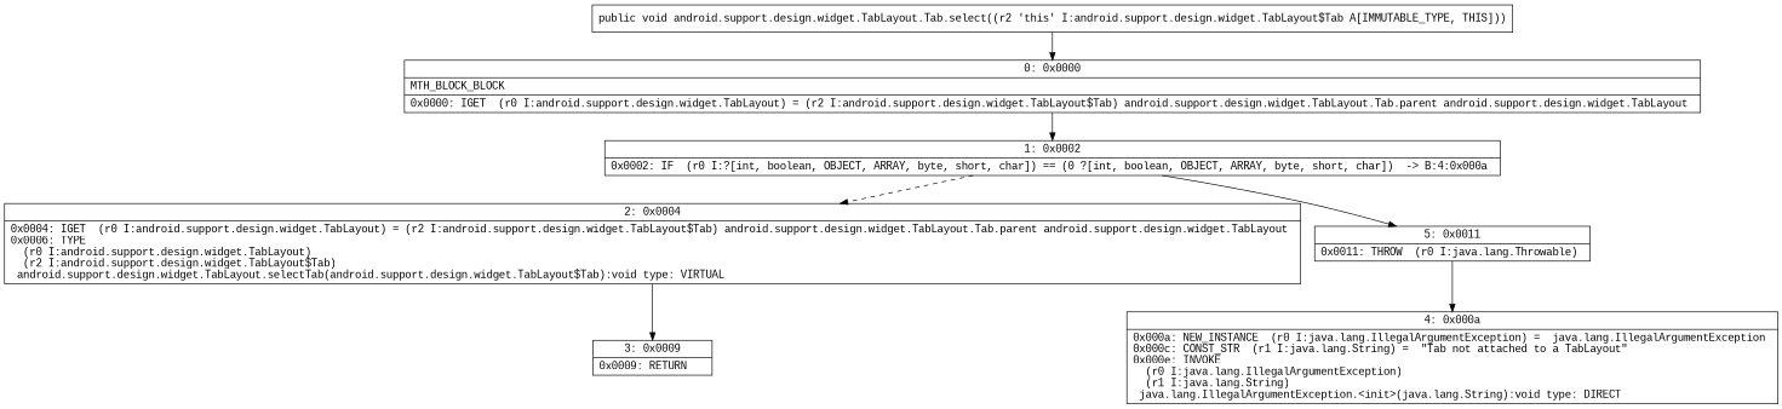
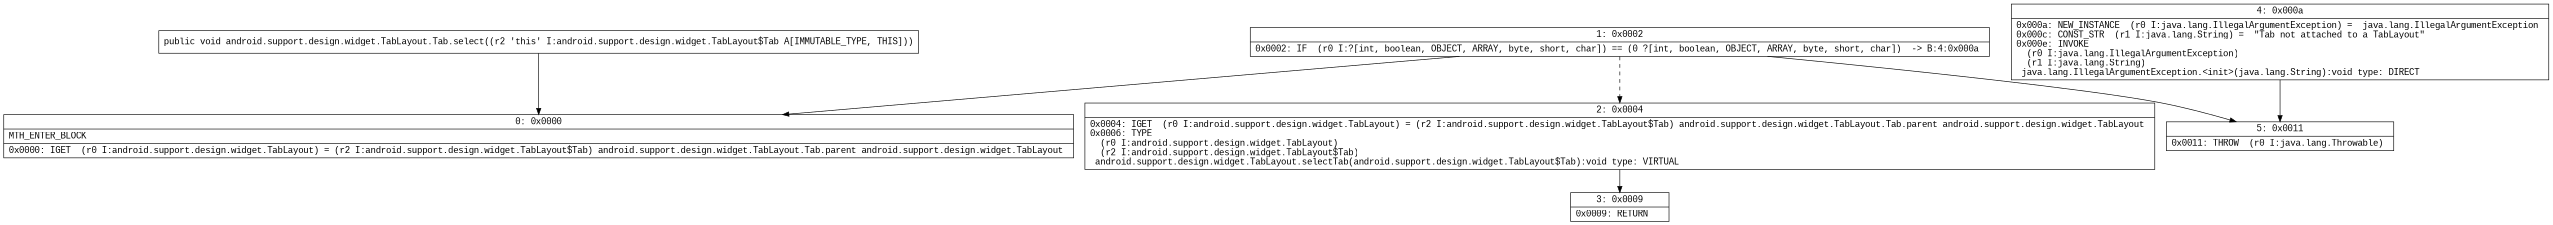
  digraph {
    fontname="Liberation Mono"
    node [fontname="Liberation Mono" shape=record]
    edge [fontname="Liberation Mono"]
-   n1 [label="{0\:\ 0x0000|MTH_BLOCK_BLOCK\l|0x0000: IGET  (r0 I:android.support.design.widget.TabLayout) = (r2 I:android.support.design.widget.TabLayout$Tab) android.support.design.widget.TabLayout.Tab.parent android.support.design.widget.TabLayout \l}"]
+   n1 [label="{0\:\ 0x0000|MTH_ENTER_BLOCK\l|0x0000: IGET  (r0 I:android.support.design.widget.TabLayout) = (r2 I:android.support.design.widget.TabLayout$Tab) android.support.design.widget.TabLayout.Tab.parent android.support.design.widget.TabLayout \l}"]
    n2 [label="{1\:\ 0x0002|0x0002: IF  (r0 I:?[int, boolean, OBJECT, ARRAY, byte, short, char]) == (0 ?[int, boolean, OBJECT, ARRAY, byte, short, char])  \-\> B:4:0x000a \l}"]
    n3 [label="{2\:\ 0x0004|0x0004: IGET  (r0 I:android.support.design.widget.TabLayout) = (r2 I:android.support.design.widget.TabLayout$Tab) android.support.design.widget.TabLayout.Tab.parent android.support.design.widget.TabLayout \l0x0006: TYPE  \l  (r0 I:android.support.design.widget.TabLayout)\l  (r2 I:android.support.design.widget.TabLayout$Tab)\l android.support.design.widget.TabLayout.selectTab(android.support.design.widget.TabLayout$Tab):void type: VIRTUAL \l}"]
    n4 [label="{5\:\ 0x0011|0x0011: THROW  (r0 I:java.lang.Throwable) \l}"]
    n5 [label="{3\:\ 0x0009|0x0009: RETURN   \l}"]
    n6 [label="{4\:\ 0x000a|0x000a: NEW_INSTANCE  (r0 I:java.lang.IllegalArgumentException) =  java.lang.IllegalArgumentException \l0x000c: CONST_STR  (r1 I:java.lang.String) =  \"Tab not attached to a TabLayout\" \l0x000e: INVOKE  \l  (r0 I:java.lang.IllegalArgumentException)\l  (r1 I:java.lang.String)\l java.lang.IllegalArgumentException.\<init\>(java.lang.String):void type: DIRECT \l}"]
    n7 [label="{public void android.support.design.widget.TabLayout.Tab.select((r2 'this' I:android.support.design.widget.TabLayout$Tab A[IMMUTABLE_TYPE, THIS])) }"]
-   n1 -> n2
+   n2 -> n1
    n2 -> n3 [style=dashed]
    n2 -> n4
    n3 -> n5
-   n4 -> n6
+   n6 -> n4
    n7 -> n1
  }
